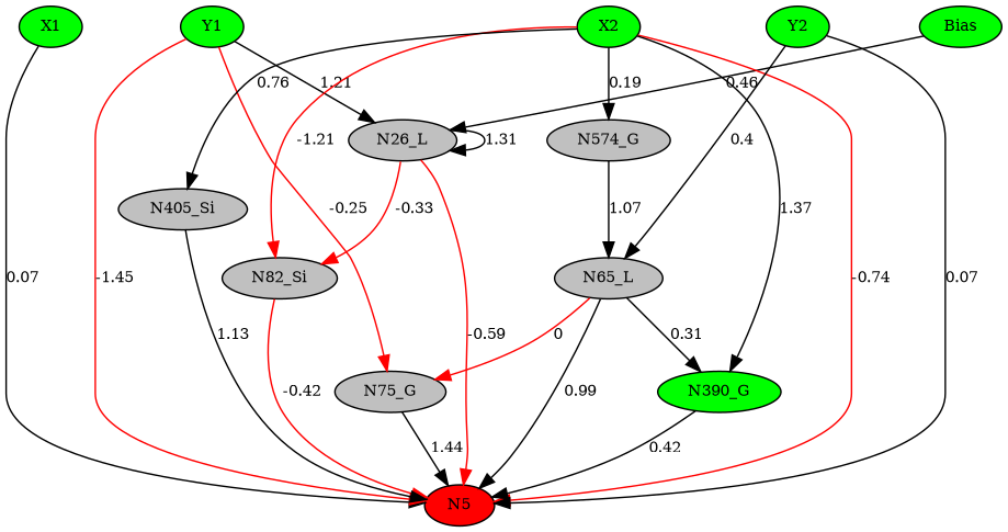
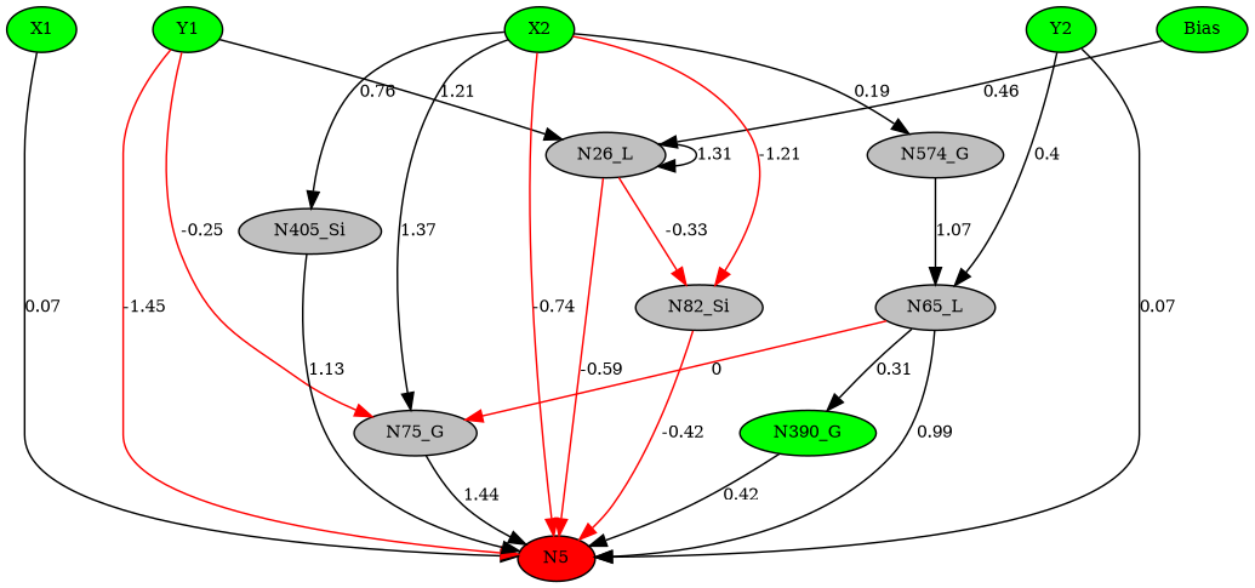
  digraph {
    node [fillcolor=green fontsize=10 shape=ellipse style=filled]
    edge [color=black fontsize=10]
    N5 [fillcolor=red height=0.1 width=0.1]
    n2 [height=0.1 label=Bias width=0.1]
    n3 [height=0.1 label=X1 width=0.1]
    n4 [height=0.1 label=Y1 width=0.1]
    n5 [height=0.1 label=X2 width=0.1]
    n6 [height=0.1 label=Y2 width=0.1]
    n7 [fillcolor=gray height=0.1 label=N26_L width=0.1]
    n8 [fillcolor=gray height=0.1 label=N75_G width=0.1]
    n9 [fillcolor=gray height=0.1 label=N82_Si width=0.1]
    n10 [fillcolor=gray height=0.1 label=N405_Si width=0.1]
    n11 [fillcolor=gray height=0.1 label=N574_G width=0.1]
    n12 [fillcolor=gray height=0.1 label=N65_L width=0.1]
    n13 [height=0.1 label=N390_G width=0.1]
    subgraph sub_1 {
      rank=same
      N5
    }
    subgraph sub_2 {
      rank=same
      n2
      n3
      n4
      n5
      n6
    }
    n2 -> n7 [label=0.46]
    n3 -> N5 [label=0.07]
    n3 -> n4 [style=invis color="" fontsize=""]
    n4 -> N5 [arrowType=inv color=red label=-1.45]
    n4 -> n5 [style=invis color="" fontsize=""]
    n4 -> n7 [label=1.21]
    n4 -> n8 [arrowType=inv color=red label=-0.25]
    n5 -> N5 [arrowType=inv color=red label=-0.74]
    n5 -> n6 [style=invis color="" fontsize=""]
-   n5 -> n13 [label=1.37]
+   n5 -> n8 [label=1.37]
    n5 -> n9 [arrowType=inv color=red label=-1.21]
    n5 -> n10 [label=0.76]
    n5 -> n11 [label=0.19]
    n6 -> N5 [label=0.07]
    n6 -> n2 [style=invis color="" fontsize=""]
    n6 -> n12 [label=0.4]
    n7 -> N5 [arrowType=inv color=red label=-0.59]
    n7 -> n7 [label=1.31]
    n7 -> n9 [arrowType=inv color=red label=-0.33]
    n8 -> N5 [label=1.44]
    n9 -> N5 [arrowType=inv color=red label=-0.42]
    n10 -> N5 [label=1.13]
    n11 -> n12 [label=1.07]
    n12 -> N5 [label=0.99]
    n12 -> n8 [arrowType=inv color=red label=0]
    n12 -> n13 [label=0.31]
    n13 -> N5 [label=0.42]
  }
